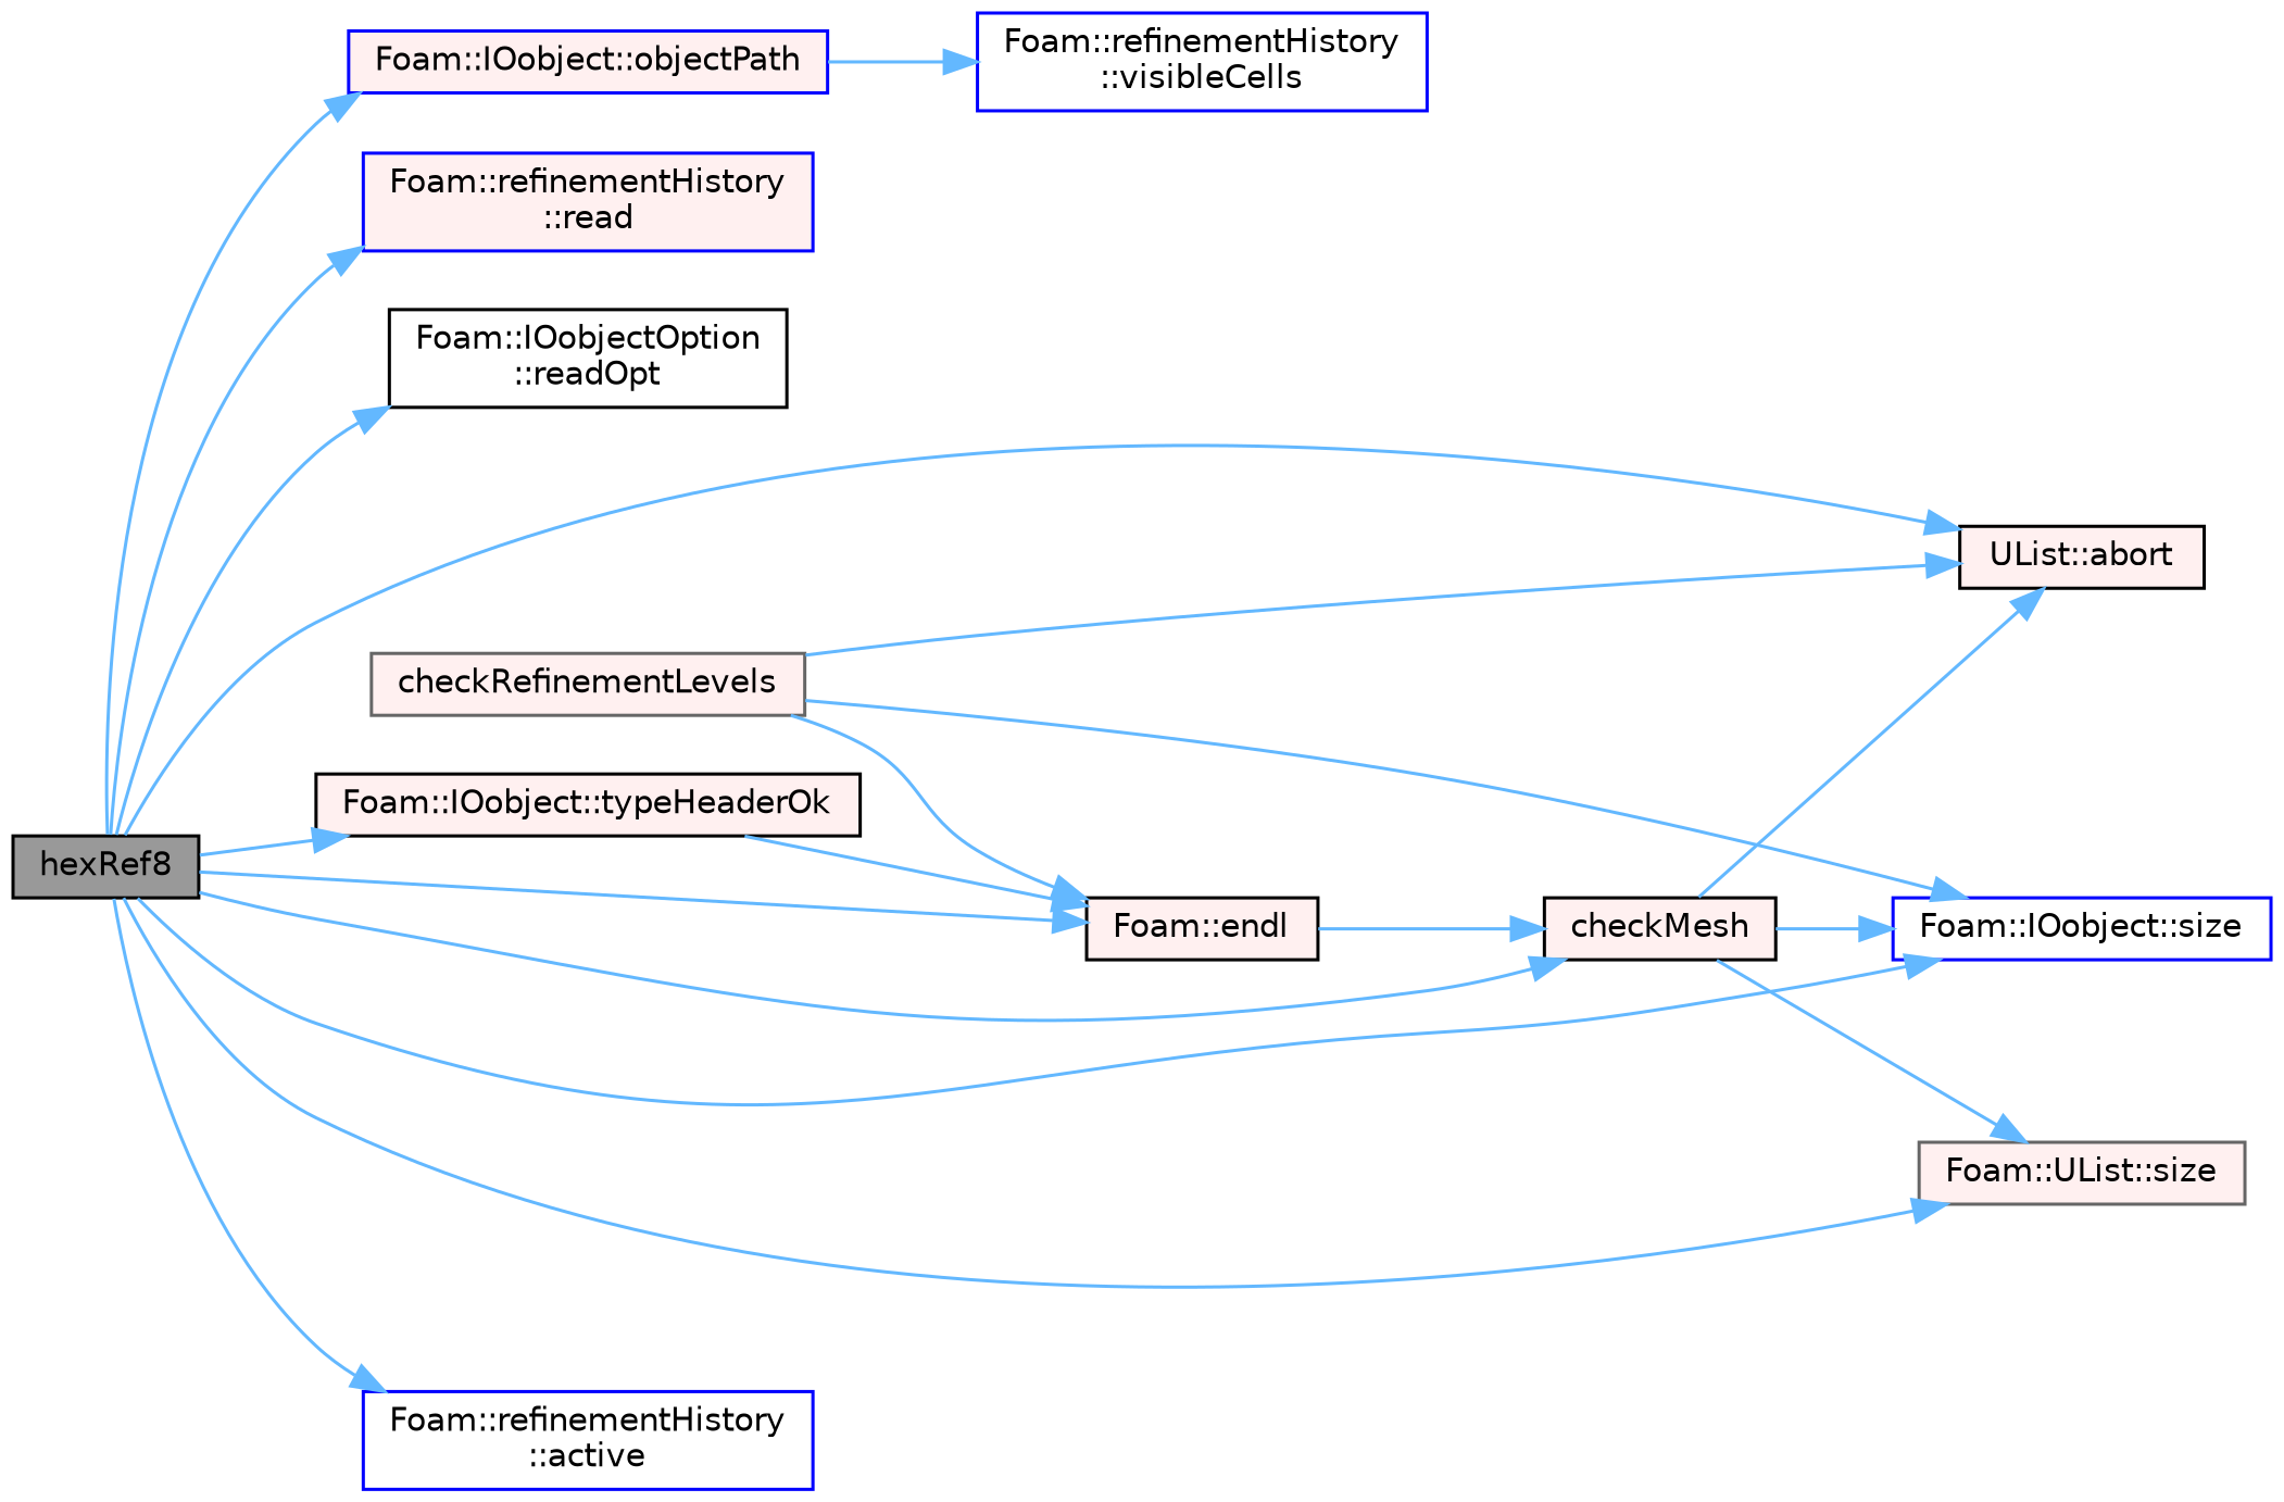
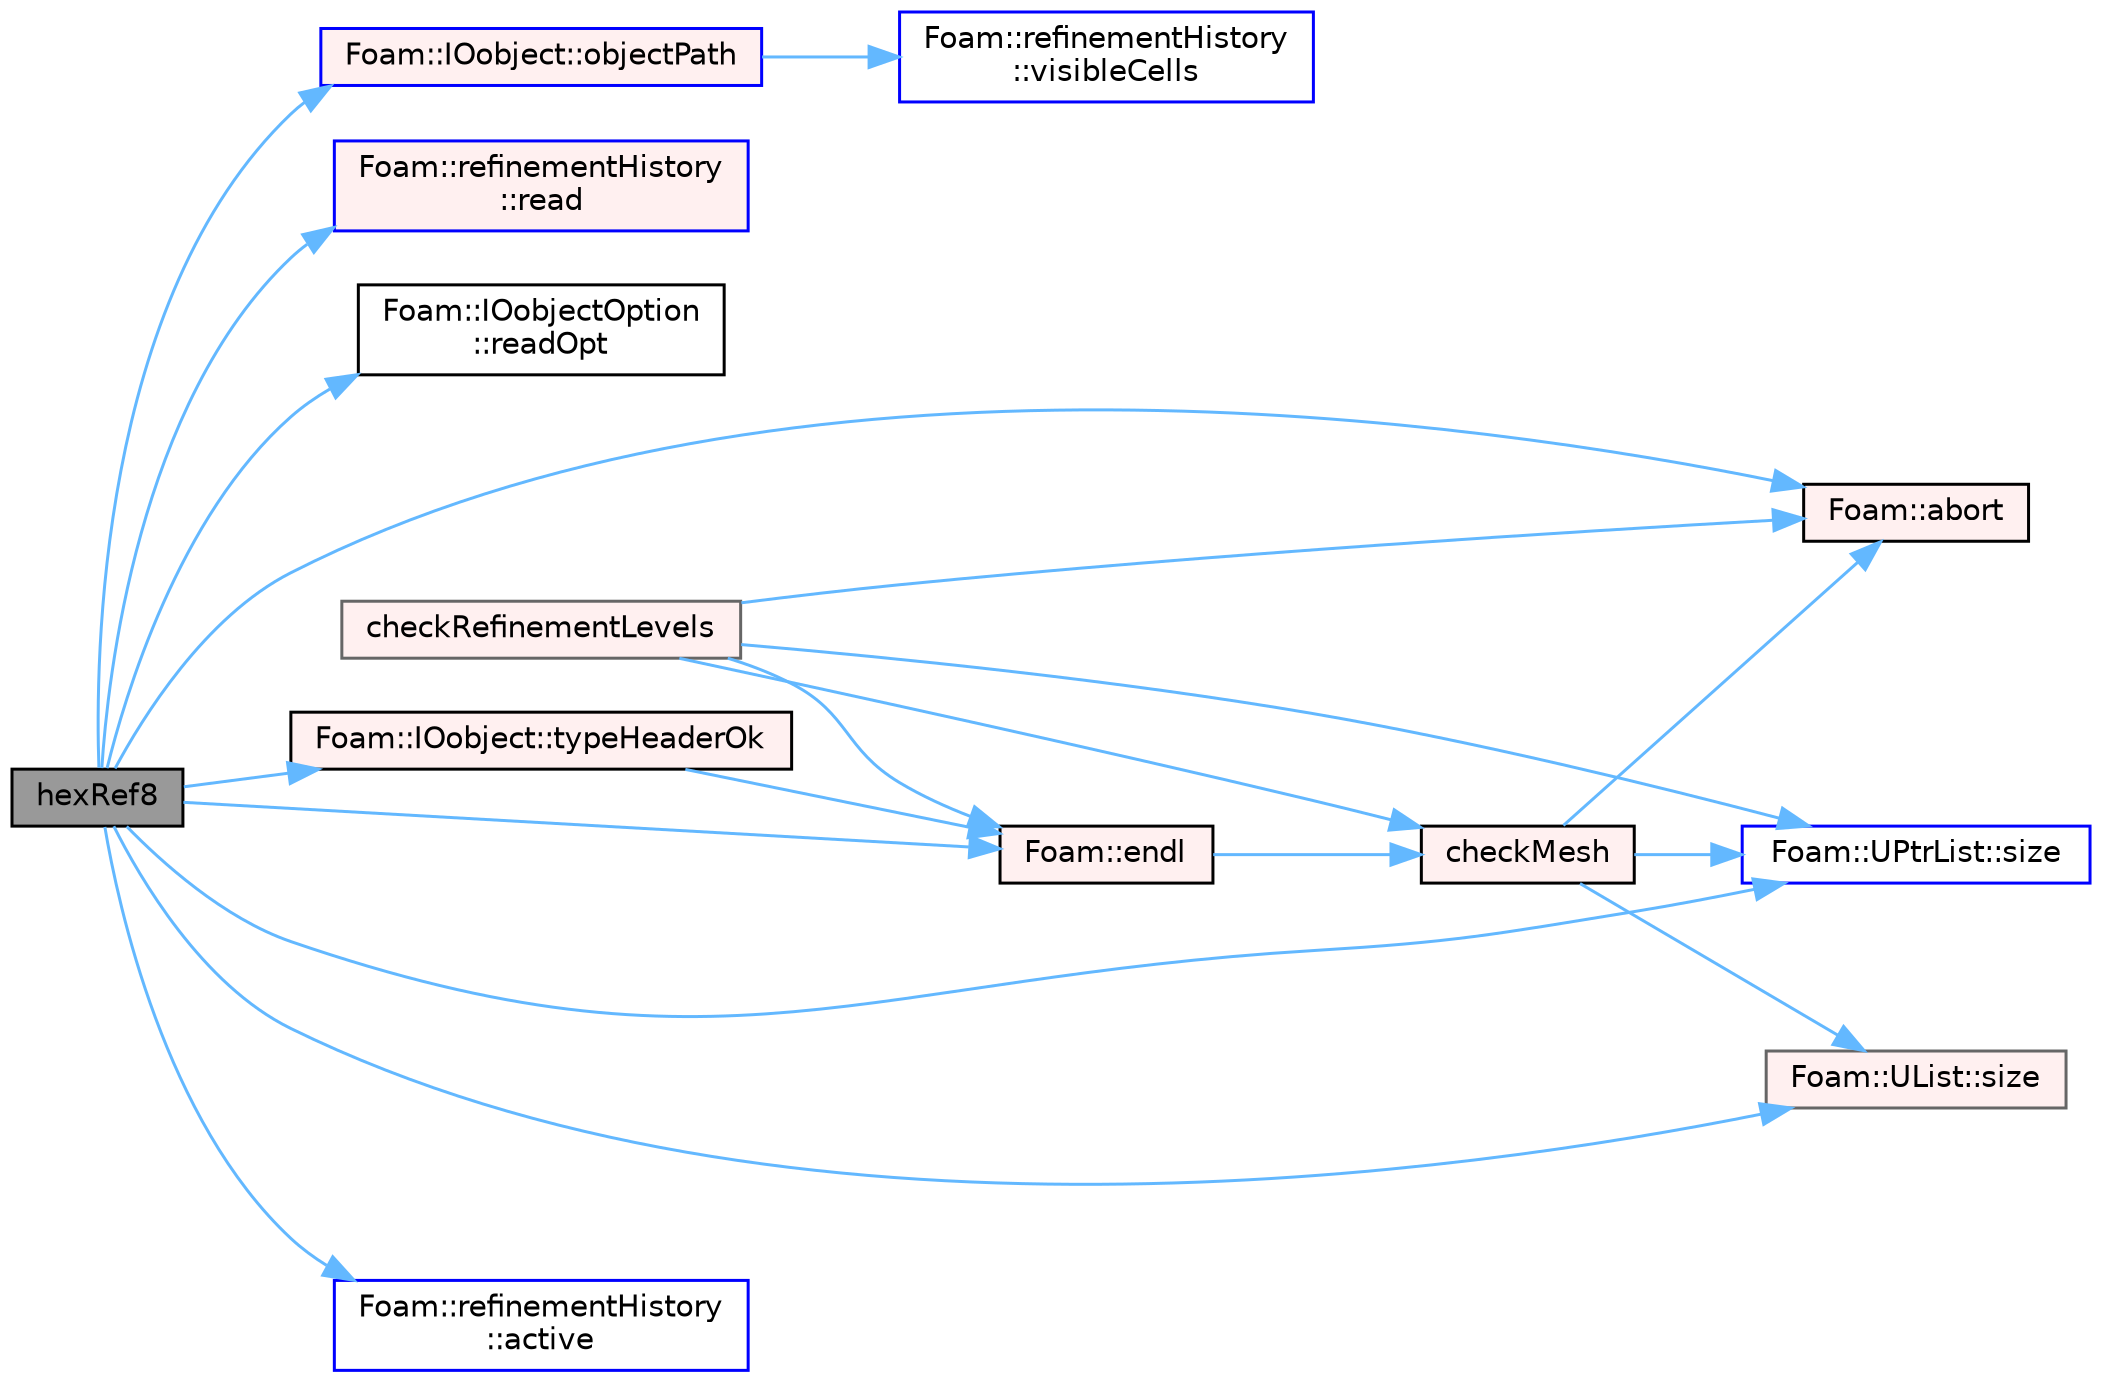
  digraph {
    rankdir=LR
    node [color=black fillcolor="#FFF0F0" fontname=Helvetica fontsize=10 shape=box style=filled]
    edge [color=steelblue1 fontname=Helvetica fontsize=10 labelfontname=Helvetica labelfontsize=10 style=solid]
    n1 [fillcolor=grey60 fontcolor=black height=0.2 label=hexRef8 width=0.4]
-   n2 [height=0.2 label="UList::abort" width=0.4]
+   n2 [height=0.2 label="Foam::abort" width=0.4]
    n3 [color=blue fillcolor=white height=0.2 label="Foam::refinementHistory\l::active" width=0.4]
    n4 [height=0.2 label=checkMesh width=0.4]
    n5 [height=0.2 label="Foam::endl" width=0.4]
-   n6 [color=blue fillcolor=white height=0.2 label="Foam::IOobject::size" width=0.4]
+   n6 [color=blue fillcolor=white height=0.2 label="Foam::UPtrList::size" width=0.4]
    n7 [color=gray40 height=0.2 label="Foam::UList::size" width=0.4]
    n8 [color=blue height=0.2 label="Foam::IOobject::objectPath" width=0.4]
    n9 [color=blue height=0.2 label="Foam::refinementHistory\l::read" width=0.4]
    n10 [fillcolor=white height=0.2 label="Foam::IOobjectOption\l::readOpt" width=0.4]
    n11 [height=0.2 label="Foam::IOobject::typeHeaderOk" width=0.4]
    n12 [color=gray40 height=0.2 label=checkRefinementLevels width=0.4]
    n13 [color=blue fillcolor=white height=0.2 label="Foam::refinementHistory\l::visibleCells" width=0.4]
    n1 -> n2
    n1 -> n3
-   n1 -> n4
+   n12 -> n4
    n1 -> n5
    n1 -> n6
    n1 -> n7
    n1 -> n8
    n1 -> n9
    n1 -> n10
    n1 -> n11
    n4 -> n2
    n4 -> n6
    n4 -> n7
    n5 -> n4
    n8 -> n13
    n11 -> n5
    n12 -> n2
    n12 -> n5
    n12 -> n6
  }
